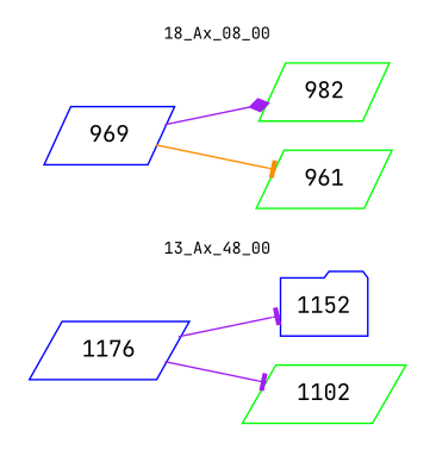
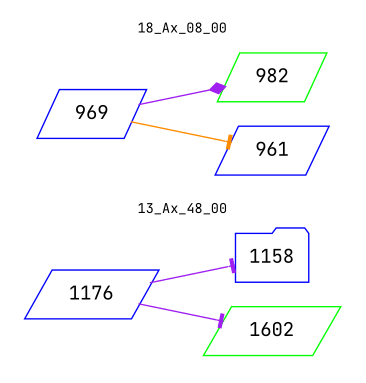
  digraph {
    fontname="JetBrains Mono"
    rankdir=LR
    node [color=blue fontname="JetBrains Mono" shape=parallelogram]
    edge [arrowhead=tee color=purple fontname="JetBrains Mono"]
    n1 [label=1176]
-   n2 [color=green label=1102]
-   n3 [label=1152 shape=folder]
+   n2 [color=green label=1602]
+   n3 [label=1158 shape=folder]
    n4 [label=969]
-   n5 [color=green label=961]
+   n5 [label=961]
    n6 [color=green label=982]
    subgraph cluster_1 {
      color=white
      fontsize=10
      label="13_Ax_48_00"
      n1
      n2
      n3
    }
    subgraph cluster_2 {
      color=white
      fontsize=10
      label="18_Ax_08_00"
      n4
      n5
      n6
    }
    n1 -> n2
    n1 -> n3
    n4 -> n5 [color=darkorange]
    n4 -> n6 [arrowhead=diamond]
  }
